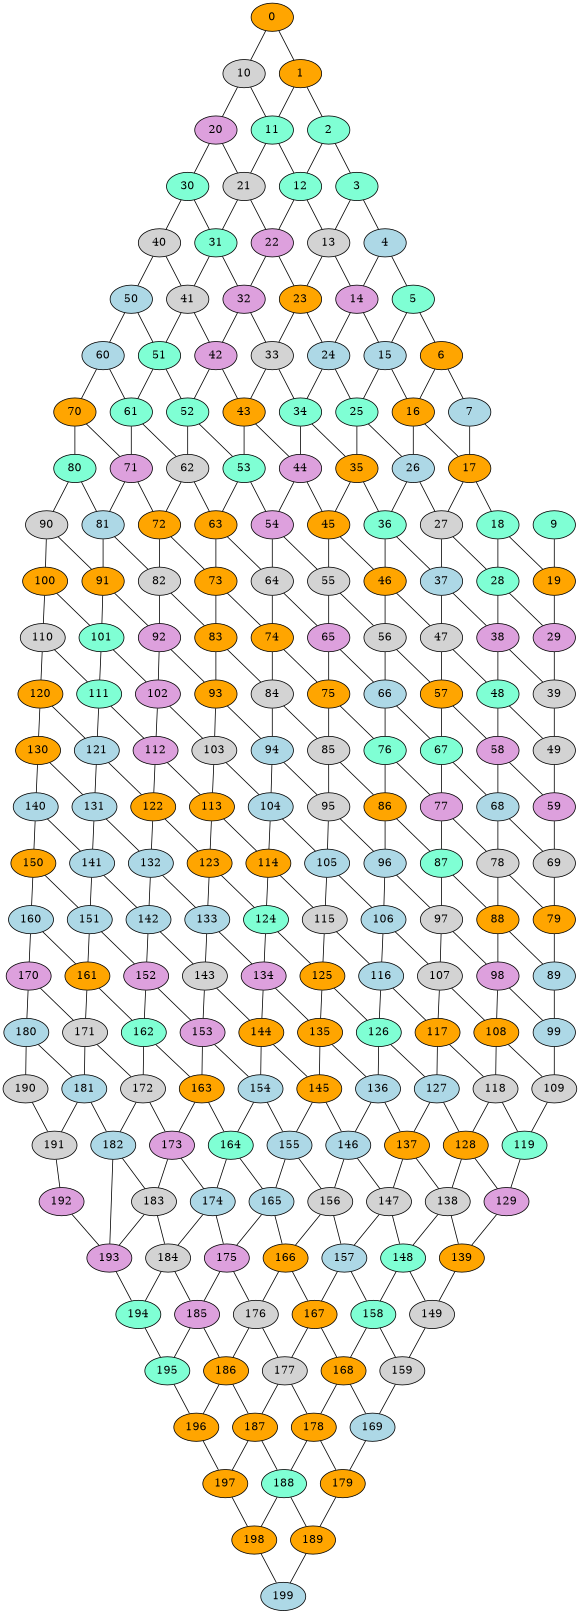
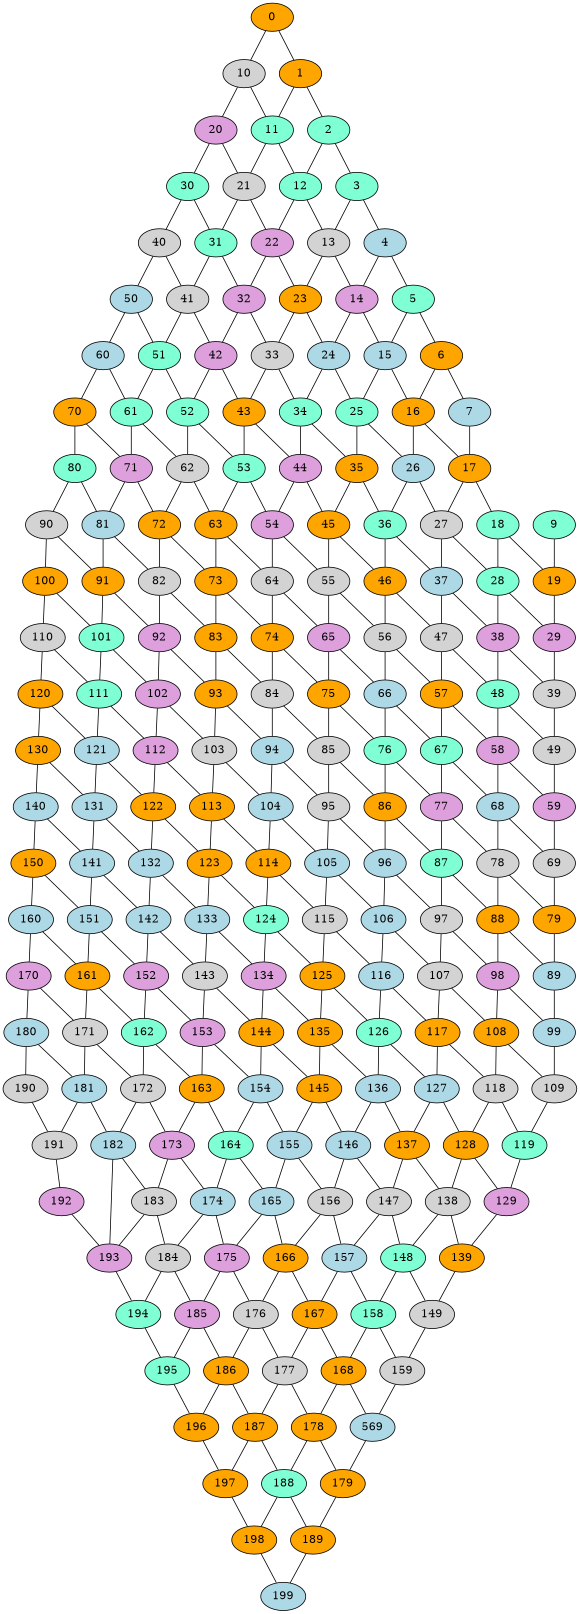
  graph {
    node [fillcolor=orange style=filled]
    7 [fillcolor=lightblue]
    17
    18 [fillcolor=aquamarine]
    27 [fillcolor=lightgrey]
    19
    28 [fillcolor=aquamarine]
    37 [fillcolor=lightblue]
    67 [fillcolor=aquamarine]
    68 [fillcolor=lightblue]
    77 [fillcolor=plum]
    69 [fillcolor=lightgrey]
    78 [fillcolor=lightgrey]
    87 [fillcolor=aquamarine]
    79
    88
    97 [fillcolor=lightgrey]
    99 [fillcolor=lightblue]
    109 [fillcolor=lightgrey]
    119 [fillcolor=aquamarine]
    129 [fillcolor=plum]
    9 [fillcolor=aquamarine]
    29 [fillcolor=plum]
    159 [fillcolor=lightgrey]
-   169 [fillcolor=lightblue]
+   169 [fillcolor=lightblue label=569]
    179
    189
    40 [fillcolor=lightgrey]
    41 [fillcolor=lightgrey]
    50 [fillcolor=lightblue]
    42 [fillcolor=plum]
    51 [fillcolor=aquamarine]
    60 [fillcolor=lightblue]
    43
    52 [fillcolor=aquamarine]
    61 [fillcolor=aquamarine]
    38 [fillcolor=plum]
    70
    101 [fillcolor=aquamarine]
    100
    110 [fillcolor=lightgrey]
    102 [fillcolor=plum]
    111 [fillcolor=aquamarine]
    120
    103 [fillcolor=lightgrey]
    112 [fillcolor=plum]
    121 [fillcolor=lightblue]
    132 [fillcolor=lightblue]
    133 [fillcolor=lightblue]
    142 [fillcolor=lightblue]
    134 [fillcolor=plum]
    143 [fillcolor=lightgrey]
    152 [fillcolor=plum]
    135
    144
    153 [fillcolor=plum]
    130
    162 [fillcolor=aquamarine]
    192 [fillcolor=plum]
    193 [fillcolor=plum]
    194 [fillcolor=aquamarine]
    195 [fillcolor=aquamarine]
    44 [fillcolor=plum]
    53 [fillcolor=aquamarine]
    62 [fillcolor=lightgrey]
    73
    74
    83
    75
    84 [fillcolor=lightgrey]
    93
    76 [fillcolor=aquamarine]
    85 [fillcolor=lightgrey]
    94 [fillcolor=lightblue]
    71 [fillcolor=plum]
    136 [fillcolor=lightblue]
    145
    154 [fillcolor=lightblue]
    163
    14 [fillcolor=plum]
    15 [fillcolor=lightblue]
    24 [fillcolor=lightblue]
    16
    25 [fillcolor=aquamarine]
    34 [fillcolor=aquamarine]
    26 [fillcolor=lightblue]
    35
    165 [fillcolor=lightblue]
    175 [fillcolor=plum]
    166
    176 [fillcolor=lightgrey]
    185 [fillcolor=plum]
    167
    177 [fillcolor=lightgrey]
    186
    86
    95 [fillcolor=lightgrey]
    106 [fillcolor=lightblue]
    107 [fillcolor=lightgrey]
    116 [fillcolor=lightblue]
    108
    117
    126 [fillcolor=aquamarine]
    118 [fillcolor=lightgrey]
    127 [fillcolor=lightblue]
    104 [fillcolor=lightblue]
    168
    178
    187
    36 [fillcolor=aquamarine]
    196
    47 [fillcolor=lightgrey]
    48 [fillcolor=aquamarine]
    57
    49 [fillcolor=lightgrey]
    58 [fillcolor=plum]
    59 [fillcolor=plum]
    45
    128
    137
    149 [fillcolor=lightgrey]
    139
    80 [fillcolor=aquamarine]
    81 [fillcolor=lightblue]
    90 [fillcolor=lightgrey]
    82 [fillcolor=lightgrey]
    91
    92 [fillcolor=plum]
    140 [fillcolor=lightblue]
    141 [fillcolor=lightblue]
    150
    151 [fillcolor=lightblue]
    160 [fillcolor=lightblue]
    161
    170 [fillcolor=plum]
    172 [fillcolor=lightgrey]
    182 [fillcolor=lightblue]
    173 [fillcolor=plum]
    183 [fillcolor=lightgrey]
    174 [fillcolor=lightblue]
    184 [fillcolor=lightgrey]
    22 [fillcolor=plum]
    23
    32 [fillcolor=plum]
    33 [fillcolor=lightgrey]
    115 [fillcolor=lightgrey]
    114
    124 [fillcolor=aquamarine]
    125
    55 [fillcolor=lightgrey]
    56 [fillcolor=lightgrey]
    65 [fillcolor=plum]
    66 [fillcolor=lightblue]
    147 [fillcolor=lightgrey]
    148 [fillcolor=aquamarine]
    157 [fillcolor=lightblue]
    158 [fillcolor=aquamarine]
    181 [fillcolor=lightblue]
    191 [fillcolor=lightgrey]
    21 [fillcolor=lightgrey]
    31 [fillcolor=aquamarine]
    113
    123
    54 [fillcolor=plum]
    64 [fillcolor=lightgrey]
    146 [fillcolor=lightblue]
    156 [fillcolor=lightgrey]
    89 [fillcolor=lightblue]
    98 [fillcolor=plum]
    39 [fillcolor=lightgrey]
    199 [fillcolor=lightblue]
    122
    131 [fillcolor=lightblue]
    180 [fillcolor=lightblue]
    190 [fillcolor=lightgrey]
    63
    72
    155 [fillcolor=lightblue]
    164 [fillcolor=aquamarine]
    2 [fillcolor=aquamarine]
    3 [fillcolor=aquamarine]
    12 [fillcolor=aquamarine]
    4 [fillcolor=lightblue]
    13 [fillcolor=lightgrey]
    5 [fillcolor=aquamarine]
    96 [fillcolor=lightblue]
    105 [fillcolor=lightblue]
    6
    46
    138 [fillcolor=lightgrey]
    188 [fillcolor=aquamarine]
    197
    198
    171 [fillcolor=lightgrey]
    10 [fillcolor=lightgrey]
    11 [fillcolor=aquamarine]
    20 [fillcolor=plum]
    30 [fillcolor=aquamarine]
    1
    0
    7 -- 17
    17 -- 18
    17 -- 27
    18 -- 19
    18 -- 28
    27 -- 28
    27 -- 37
    19 -- 29
    28 -- 29
    28 -- 38
    37 -- 38
    37 -- 47
    67 -- 68
    67 -- 77
    68 -- 69
    68 -- 78
    77 -- 78
    77 -- 87
    69 -- 79
    78 -- 79
    78 -- 88
    87 -- 88
    87 -- 97
    79 -- 89
    88 -- 89
    88 -- 98
    97 -- 107
    97 -- 98
    99 -- 109
    109 -- 119
    119 -- 129
    129 -- 139
    9 -- 19
    29 -- 39
    159 -- 169
    169 -- 179
    179 -- 189
    189 -- 199
    40 -- 41
    40 -- 50
    41 -- 42
    41 -- 51
    50 -- 51
    50 -- 60
    42 -- 43
    42 -- 52
    51 -- 52
    51 -- 61
    60 -- 61
    60 -- 70
    43 -- 44
    43 -- 53
    52 -- 53
    52 -- 62
    61 -- 62
    61 -- 71
    38 -- 48
    38 -- 39
    70 -- 71
    70 -- 80
    101 -- 102
    101 -- 111
    100 -- 101
    100 -- 110
    110 -- 111
    110 -- 120
    102 -- 103
    102 -- 112
    111 -- 112
    111 -- 121
    120 -- 121
    120 -- 130
    103 -- 104
    103 -- 113
    112 -- 113
    112 -- 122
    121 -- 122
    121 -- 131
    132 -- 133
    132 -- 142
    133 -- 134
    133 -- 143
    142 -- 143
    142 -- 152
    134 -- 135
    134 -- 144
    143 -- 144
    143 -- 153
    152 -- 153
    152 -- 162
    135 -- 136
    135 -- 145
    144 -- 145
    144 -- 154
    153 -- 154
    153 -- 163
    130 -- 140
    130 -- 131
    162 -- 163
    162 -- 172
    192 -- 193
    193 -- 194
    194 -- 195
    195 -- 196
    44 -- 45
    44 -- 54
    53 -- 54
    53 -- 63
    62 -- 63
    62 -- 72
    73 -- 74
    73 -- 83
    74 -- 75
    74 -- 84
    83 -- 84
    83 -- 93
    75 -- 76
    75 -- 85
    84 -- 85
    84 -- 94
    93 -- 103
    93 -- 94
    76 -- 77
    76 -- 86
    85 -- 86
    85 -- 95
    94 -- 95
    94 -- 104
    71 -- 81
    71 -- 72
    136 -- 137
    136 -- 146
    145 -- 146
    145 -- 155
    154 -- 155
    154 -- 164
    163 -- 173
    163 -- 164
    14 -- 15
    14 -- 24
    15 -- 16
    15 -- 25
    24 -- 25
    24 -- 34
    16 -- 17
    16 -- 26
    25 -- 26
    25 -- 35
    34 -- 44
    34 -- 35
    26 -- 27
    26 -- 36
    35 -- 36
    35 -- 45
    165 -- 175
    165 -- 166
    175 -- 176
    175 -- 185
    166 -- 176
    166 -- 167
    176 -- 177
    176 -- 186
    185 -- 195
    185 -- 186
    167 -- 177
    167 -- 168
    177 -- 178
    177 -- 187
    186 -- 187
    186 -- 196
    86 -- 87
    86 -- 96
    95 -- 96
    95 -- 105
    106 -- 107
    106 -- 116
    107 -- 108
    107 -- 117
    116 -- 117
    116 -- 126
    108 -- 109
    108 -- 118
    117 -- 118
    117 -- 127
    126 -- 136
    126 -- 127
    118 -- 119
    118 -- 128
    127 -- 128
    127 -- 137
    104 -- 114
    104 -- 105
    168 -- 169
    168 -- 178
    178 -- 179
    178 -- 188
    187 -- 188
    187 -- 197
    36 -- 37
    36 -- 46
    196 -- 197
    47 -- 48
    47 -- 57
    48 -- 49
    48 -- 58
    57 -- 67
    57 -- 58
    49 -- 59
    58 -- 68
    58 -- 59
    59 -- 69
    45 -- 55
    45 -- 46
    128 -- 129
    128 -- 138
    137 -- 147
    137 -- 138
    149 -- 159
    139 -- 149
    80 -- 81
    80 -- 90
    81 -- 82
    81 -- 91
    90 -- 100
    90 -- 91
    82 -- 83
    82 -- 92
    91 -- 101
    91 -- 92
    92 -- 102
    92 -- 93
    140 -- 141
    140 -- 150
    141 -- 142
    141 -- 151
    150 -- 151
    150 -- 160
    151 -- 152
    151 -- 161
    160 -- 161
    160 -- 170
    161 -- 162
    161 -- 171
    170 -- 180
    170 -- 171
    172 -- 182
    172 -- 173
    182 -- 193
    182 -- 183
    173 -- 183
    173 -- 174
    183 -- 193
    183 -- 184
    174 -- 175
    174 -- 184
    184 -- 194
    184 -- 185
    22 -- 23
    22 -- 32
    23 -- 24
    23 -- 33
    32 -- 42
    32 -- 33
    33 -- 43
    33 -- 34
    115 -- 116
    115 -- 125
    114 -- 115
    114 -- 124
    124 -- 134
    124 -- 125
    125 -- 135
    125 -- 126
    55 -- 56
    55 -- 65
    56 -- 57
    56 -- 66
    65 -- 75
    65 -- 66
    66 -- 67
    66 -- 76
    147 -- 148
    147 -- 157
    148 -- 149
    148 -- 158
    157 -- 167
    157 -- 158
    158 -- 159
    158 -- 168
    181 -- 182
    181 -- 191
    191 -- 192
    21 -- 22
    21 -- 31
    31 -- 41
    31 -- 32
    113 -- 114
    113 -- 123
    123 -- 133
    123 -- 124
    54 -- 55
    54 -- 64
    64 -- 74
    64 -- 65
    146 -- 147
    146 -- 156
    156 -- 166
    156 -- 157
    89 -- 99
    98 -- 99
    98 -- 108
    39 -- 49
    122 -- 132
    122 -- 123
    131 -- 132
    131 -- 141
    180 -- 181
    180 -- 190
    190 -- 191
    63 -- 73
    63 -- 64
    72 -- 73
    72 -- 82
    155 -- 165
    155 -- 156
    164 -- 165
    164 -- 174
    2 -- 3
    2 -- 12
    3 -- 4
    3 -- 13
    12 -- 22
    12 -- 13
    4 -- 14
    4 -- 5
    13 -- 14
    13 -- 23
    5 -- 15
    5 -- 6
    96 -- 97
    96 -- 106
    105 -- 106
    105 -- 115
    6 -- 7
    6 -- 16
    46 -- 47
    46 -- 56
    138 -- 139
    138 -- 148
    188 -- 189
    188 -- 198
    197 -- 198
    198 -- 199
    171 -- 172
    171 -- 181
    10 -- 11
    10 -- 20
    11 -- 21
    11 -- 12
    20 -- 21
    20 -- 30
    30 -- 40
    30 -- 31
    1 -- 2
    1 -- 11
    0 -- 10
    0 -- 1
  }
